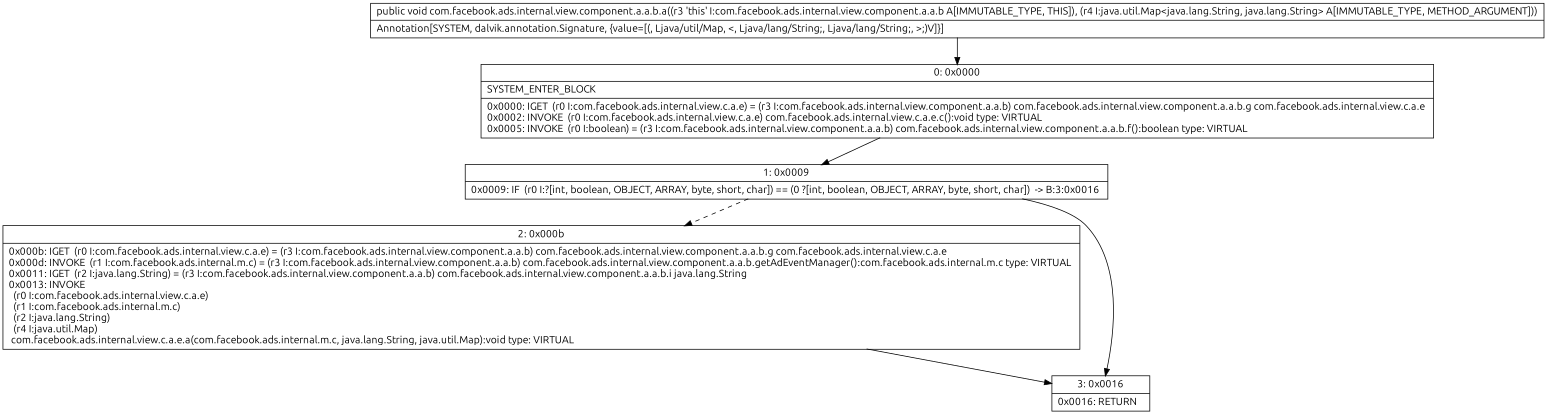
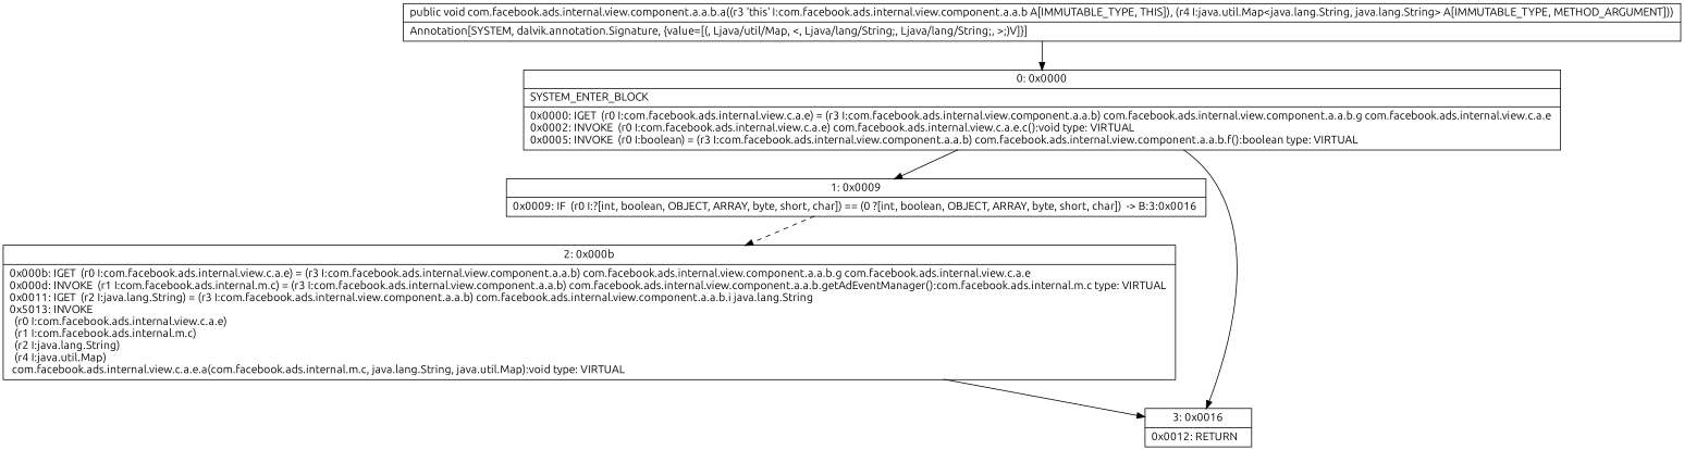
  digraph {
    fontname=Ubuntu
    node [fontname=Ubuntu shape=record]
    edge [fontname=Ubuntu]
    n1 [label="{0\:\ 0x0000|SYSTEM_ENTER_BLOCK\l|0x0000: IGET  (r0 I:com.facebook.ads.internal.view.c.a.e) = (r3 I:com.facebook.ads.internal.view.component.a.a.b) com.facebook.ads.internal.view.component.a.a.b.g com.facebook.ads.internal.view.c.a.e \l0x0002: INVOKE  (r0 I:com.facebook.ads.internal.view.c.a.e) com.facebook.ads.internal.view.c.a.e.c():void type: VIRTUAL \l0x0005: INVOKE  (r0 I:boolean) = (r3 I:com.facebook.ads.internal.view.component.a.a.b) com.facebook.ads.internal.view.component.a.a.b.f():boolean type: VIRTUAL \l}"]
    n2 [label="{1\:\ 0x0009|0x0009: IF  (r0 I:?[int, boolean, OBJECT, ARRAY, byte, short, char]) == (0 ?[int, boolean, OBJECT, ARRAY, byte, short, char])  \-\> B:3:0x0016 \l}"]
-   n3 [label="{2\:\ 0x000b|0x000b: IGET  (r0 I:com.facebook.ads.internal.view.c.a.e) = (r3 I:com.facebook.ads.internal.view.component.a.a.b) com.facebook.ads.internal.view.component.a.a.b.g com.facebook.ads.internal.view.c.a.e \l0x000d: INVOKE  (r1 I:com.facebook.ads.internal.m.c) = (r3 I:com.facebook.ads.internal.view.component.a.a.b) com.facebook.ads.internal.view.component.a.a.b.getAdEventManager():com.facebook.ads.internal.m.c type: VIRTUAL \l0x0011: IGET  (r2 I:java.lang.String) = (r3 I:com.facebook.ads.internal.view.component.a.a.b) com.facebook.ads.internal.view.component.a.a.b.i java.lang.String \l0x0013: INVOKE  \l  (r0 I:com.facebook.ads.internal.view.c.a.e)\l  (r1 I:com.facebook.ads.internal.m.c)\l  (r2 I:java.lang.String)\l  (r4 I:java.util.Map)\l com.facebook.ads.internal.view.c.a.e.a(com.facebook.ads.internal.m.c, java.lang.String, java.util.Map):void type: VIRTUAL \l}"]
-   n4 [label="{3\:\ 0x0016|0x0016: RETURN   \l}"]
+   n3 [label="{2\:\ 0x000b|0x000b: IGET  (r0 I:com.facebook.ads.internal.view.c.a.e) = (r3 I:com.facebook.ads.internal.view.component.a.a.b) com.facebook.ads.internal.view.component.a.a.b.g com.facebook.ads.internal.view.c.a.e \l0x000d: INVOKE  (r1 I:com.facebook.ads.internal.m.c) = (r3 I:com.facebook.ads.internal.view.component.a.a.b) com.facebook.ads.internal.view.component.a.a.b.getAdEventManager():com.facebook.ads.internal.m.c type: VIRTUAL \l0x0011: IGET  (r2 I:java.lang.String) = (r3 I:com.facebook.ads.internal.view.component.a.a.b) com.facebook.ads.internal.view.component.a.a.b.i java.lang.String \l0x5013: INVOKE  \l  (r0 I:com.facebook.ads.internal.view.c.a.e)\l  (r1 I:com.facebook.ads.internal.m.c)\l  (r2 I:java.lang.String)\l  (r4 I:java.util.Map)\l com.facebook.ads.internal.view.c.a.e.a(com.facebook.ads.internal.m.c, java.lang.String, java.util.Map):void type: VIRTUAL \l}"]
+   n4 [label="{3\:\ 0x0016|0x0012: RETURN   \l}"]
    n5 [label="{public void com.facebook.ads.internal.view.component.a.a.b.a((r3 'this' I:com.facebook.ads.internal.view.component.a.a.b A[IMMUTABLE_TYPE, THIS]), (r4 I:java.util.Map\<java.lang.String, java.lang.String\> A[IMMUTABLE_TYPE, METHOD_ARGUMENT]))  | Annotation[SYSTEM, dalvik.annotation.Signature, \{value=[(, Ljava\/util\/Map, \<, Ljava\/lang\/String;, Ljava\/lang\/String;, \>;)V]\}]\l}"]
    n1 -> n2
    n2 -> n3 [style=dashed]
-   n2 -> n4
+   n1 -> n4
    n3 -> n4
    n5 -> n1
  }
